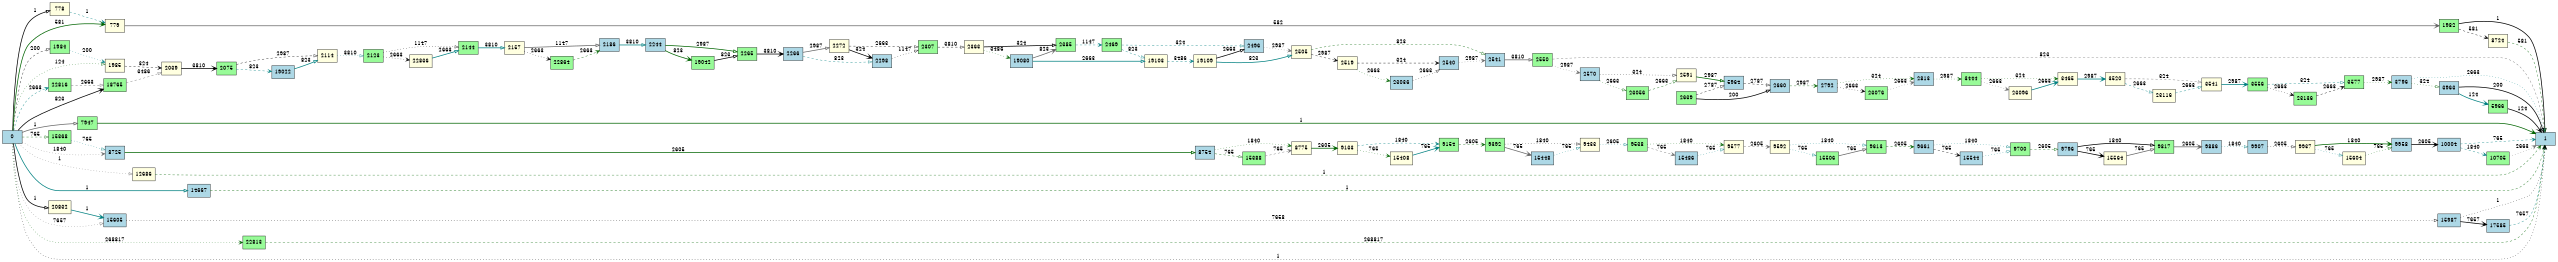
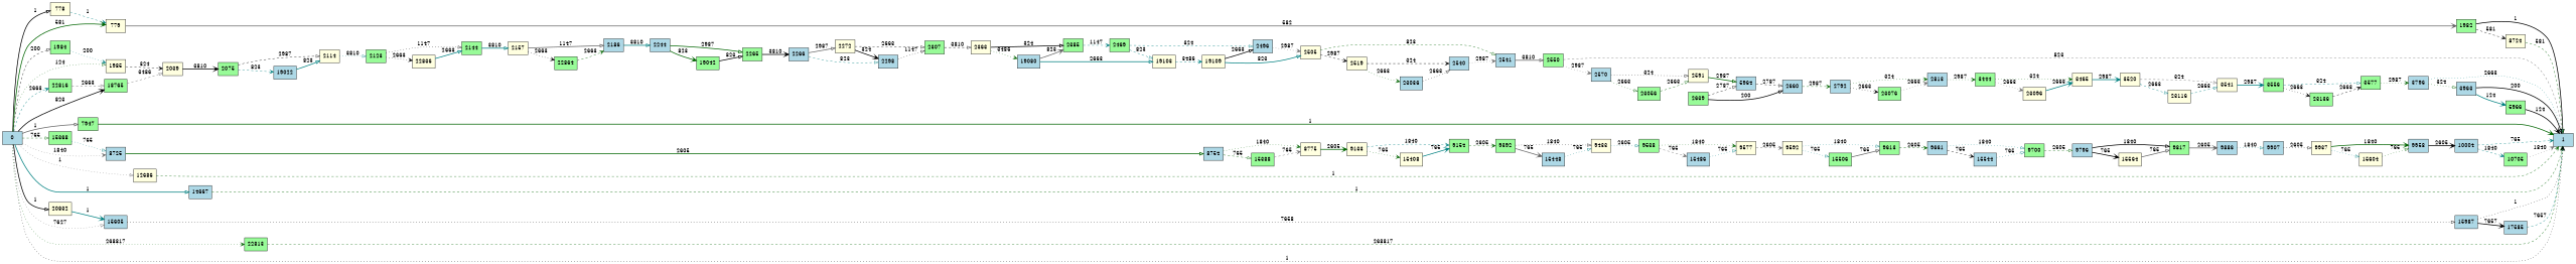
  digraph {
    rankdir=LR
    node [fillcolor=palegreen shape=rectangle style=filled]
    edge [arrowhead=onormal color=black style=dotted]
    778 [fillcolor=lightyellow]
    779 [fillcolor=lightyellow]
    1982
    1 [fillcolor=lightblue]
    8724 [fillcolor=lightyellow]
    1985 [fillcolor=lightyellow]
    1984
    2039 [fillcolor=lightyellow]
    2075
    2114 [fillcolor=lightyellow]
    19022 [fillcolor=lightblue]
    2123
    2144
    22836 [fillcolor=lightyellow]
    2157 [fillcolor=lightyellow]
    2186 [fillcolor=lightblue]
    22864
    2244 [fillcolor=lightblue]
    2265
    19042
    2266 [fillcolor=lightblue]
    2272 [fillcolor=lightyellow]
    2298 [fillcolor=lightblue]
    2307
    2363 [fillcolor=lightyellow]
    2385
    19080 [fillcolor=lightblue]
    2469
    19103 [fillcolor=lightyellow]
    2496 [fillcolor=lightblue]
    19109 [fillcolor=lightyellow]
    2505 [fillcolor=lightyellow]
    2519 [fillcolor=lightyellow]
    2541 [fillcolor=lightblue]
    2540 [fillcolor=lightblue]
    23036 [fillcolor=lightblue]
    2550
    2570 [fillcolor=lightblue]
    2591 [fillcolor=lightyellow]
    23056
    5964 [fillcolor=lightblue]
    2660 [fillcolor=lightblue]
    2639
    2792 [fillcolor=lightblue]
    2813 [fillcolor=lightblue]
    23076
    3444
    3465 [fillcolor=lightyellow]
    23096 [fillcolor=lightyellow]
    3520 [fillcolor=lightyellow]
    3541 [fillcolor=lightyellow]
    23116 [fillcolor=lightyellow]
    3556
    3577
    23136
    3796 [fillcolor=lightblue]
    3963 [fillcolor=lightblue]
    5966
    7947
    8725 [fillcolor=lightblue]
    8754 [fillcolor=lightblue]
    8775 [fillcolor=lightyellow]
    15388
    9133 [fillcolor=lightyellow]
    9154
    15408 [fillcolor=lightyellow]
    9392
    9433 [fillcolor=lightyellow]
    15448 [fillcolor=lightblue]
    9538
    9577 [fillcolor=lightyellow]
    15486 [fillcolor=lightblue]
    9592 [fillcolor=lightyellow]
    9613
    15506
    9661 [fillcolor=lightblue]
    9700
    15544 [fillcolor=lightblue]
    9796 [fillcolor=lightblue]
    9817
    15564 [fillcolor=lightyellow]
    9886 [fillcolor=lightblue]
    9907 [fillcolor=lightblue]
    9937 [fillcolor=lightyellow]
    9958 [fillcolor=lightblue]
    15604 [fillcolor=lightyellow]
    10004 [fillcolor=lightblue]
    10705
    12686 [fillcolor=lightyellow]
    14667 [fillcolor=lightblue]
    15368
    15605 [fillcolor=lightblue]
    15987 [fillcolor=lightblue]
    17585 [fillcolor=lightblue]
    18765
    20832 [fillcolor=lightyellow]
    22813
    22816
    0 [fillcolor=lightblue]
    778 -> 779 [arrowhead=vee color=teal label=1 style=dashed]
    779 -> 1982 [arrowhead=vee color=gray40 label=582 style=bold]
    1982 -> 1 [label=1 style=bold]
    1982 -> 8724 [arrowhead=vee label=581 style=dashed]
    8724 -> 1 [arrowhead=vee color=darkgreen label=581 style=dashed]
    1985 -> 2039 [arrowhead=vee label=324 style=dashed]
    1984 -> 1985 [arrowhead=vee color=teal label=200]
    2039 -> 2075 [arrowhead=vee label=3810 style=bold]
    2075 -> 2114 [label=2987 style=dashed]
    2075 -> 19022 [arrowhead=vee color=teal label=823 style=dashed]
    2114 -> 2123 [color=teal label=3810]
    19022 -> 2114 [color=teal label=823 style=bold]
    2123 -> 2144 [label=1147]
    2123 -> 22836 [arrowhead=vee label=2663]
    2144 -> 2157 [color=teal label=3810 style=bold]
    22836 -> 2144 [color=teal label=2663 style=bold]
    2157 -> 2186 [color=gray40 label=1147 style=bold]
    2157 -> 22864 [arrowhead=vee label=2663]
    2186 -> 2244 [color=teal label=3810 style=bold]
    22864 -> 2186 [arrowhead=vee color=darkgreen label=2663 style=dashed]
    2244 -> 2265 [color=darkgreen label=2987 style=bold]
    2244 -> 19042 [arrowhead=vee color=darkgreen label=823 style=bold]
    2265 -> 2266 [arrowhead=vee label=3810 style=bold]
    19042 -> 2265 [label=823 style=bold]
    2266 -> 2272 [color=gray40 label=2987 style=bold]
    2266 -> 2298 [color=teal label=823 style=dashed]
    2272 -> 2298 [arrowhead=vee label=324 style=bold]
    2272 -> 2307 [label=2663 style=dashed]
    2298 -> 2307 [label=1147]
    2307 -> 2363 [label=3810 style=dashed]
    2363 -> 2385 [label=324 style=bold]
    2363 -> 19080 [arrowhead=vee color=darkgreen label=3486]
    2385 -> 2469 [arrowhead=vee color=teal label=1147 style=dashed]
    19080 -> 2385 [arrowhead=vee color=gray40 label=823 style=bold]
    19080 -> 19103 [color=teal label=2663 style=bold]
    2469 -> 19103 [color=teal label=823 style=dashed]
    2469 -> 2496 [color=teal label=324 style=dashed]
    19103 -> 19109 [arrowhead=vee color=teal label=3486 style=dashed]
    2496 -> 2505 [arrowhead=vee color=gray40 label=2987]
    19109 -> 2496 [label=2663 style=bold]
    19109 -> 2505 [color=teal label=823 style=bold]
    2505 -> 2519 [arrowhead=vee label=2987 style=dashed]
    2505 -> 2541 [color=darkgreen label=823 style=dashed]
    2519 -> 2540 [arrowhead=vee label=324 style=dashed]
    2519 -> 23036 [arrowhead=vee color=darkgreen label=2663]
    2541 -> 2550 [color=gray40 label=3810 style=bold]
    2540 -> 2541 [arrowhead=vee color=gray40 label=2987]
    23036 -> 2540 [label=2663]
    2550 -> 1 [color=gray40 label=823 style=dashed]
    2550 -> 2570 [arrowhead=vee color=gray40 label=2987]
    2570 -> 2591 [label=324]
    2570 -> 23056 [color=darkgreen label=2663]
    2591 -> 5964 [color=darkgreen label=2987 style=bold]
    23056 -> 2591 [color=darkgreen label=2663 style=dashed]
    5964 -> 2660 [label=2787 style=dashed]
    2660 -> 2792 [arrowhead=vee color=darkgreen label=2987 style=dashed]
    2639 -> 5964 [label=2787 style=dashed]
    2639 -> 2660 [label=200 style=bold]
    2792 -> 2813 [arrowhead=vee color=darkgreen label=324]
    2792 -> 23076 [arrowhead=vee label=2663]
    2813 -> 3444 [arrowhead=vee color=darkgreen label=2987]
    23076 -> 2813 [arrowhead=vee color=gray40 label=2663]
    3444 -> 3465 [arrowhead=vee color=darkgreen label=324]
    3444 -> 23096 [arrowhead=vee color=gray40 label=2663]
    3465 -> 3520 [arrowhead=vee color=teal label=2987 style=bold]
    23096 -> 3465 [arrowhead=vee color=teal label=2663 style=bold]
    3520 -> 3541 [color=gray40 label=324 style=dashed]
    3520 -> 23116 [color=teal label=2663 style=dashed]
    3541 -> 3556 [arrowhead=vee color=teal label=2987 style=bold]
    23116 -> 3541 [color=teal label=2663 style=dashed]
    3556 -> 3577 [color=teal label=324 style=dashed]
    3556 -> 23136 [arrowhead=vee label=2663]
    3577 -> 3796 [arrowhead=vee color=darkgreen label=2987]
    23136 -> 3577 [arrowhead=vee label=2663 style=dashed]
    3796 -> 1 [color=teal label=2663]
    3796 -> 3963 [color=darkgreen label=324]
    3963 -> 1 [label=200 style=bold]
    3963 -> 5966 [arrowhead=vee color=teal label=124 style=bold]
    5966 -> 1 [arrowhead=vee label=124 style=bold]
    7947 -> 1 [arrowhead=vee color=darkgreen label=1 style=bold]
    8725 -> 8754 [color=darkgreen label=2605 style=bold]
    8754 -> 8775 [arrowhead=vee color=darkgreen label=1840]
    8754 -> 15388 [color=darkgreen label=765 style=dashed]
    8775 -> 9133 [arrowhead=vee color=darkgreen label=2605 style=bold]
    15388 -> 8775 [arrowhead=vee color=gray40 label=765 style=dashed]
    9133 -> 9154 [arrowhead=vee color=teal label=1840 style=dashed]
    9133 -> 15408 [arrowhead=vee color=darkgreen label=765]
    9154 -> 9392 [arrowhead=vee color=darkgreen label=2605 style=dashed]
    15408 -> 9154 [arrowhead=vee color=teal label=765 style=bold]
    9392 -> 9433 [label=1840]
    9392 -> 15448 [arrowhead=vee color=gray40 label=765 style=bold]
    9433 -> 9538 [color=teal label=2605]
    15448 -> 9433 [color=teal label=765]
    9538 -> 9577 [arrowhead=vee color=darkgreen label=1840]
    9538 -> 15486 [arrowhead=vee color=gray40 label=765 style=dashed]
    9577 -> 9592 [arrowhead=vee color=gray40 label=2605 style=dashed]
    15486 -> 9577 [color=teal label=765]
    9592 -> 9613 [color=teal label=1840]
    9592 -> 15506 [color=teal label=765]
    9613 -> 9661 [arrowhead=vee color=darkgreen label=2605 style=dashed]
    15506 -> 9613 [color=gray40 label=765 style=bold]
    9661 -> 9700 [color=teal label=1840]
    9661 -> 15544 [arrowhead=vee label=765 style=dashed]
    9700 -> 9796 [color=darkgreen label=2605 style=dashed]
    15544 -> 9700 [color=teal label=765]
    9796 -> 9817 [label=1840 style=bold]
    9796 -> 15564 [arrowhead=vee label=765 style=bold]
    9817 -> 9886 [arrowhead=vee color=gray40 label=2605 style=bold]
    15564 -> 9817 [color=gray40 label=765 style=bold]
    9886 -> 9907 [color=teal label=1840]
    9907 -> 9937 [label=2605]
    9937 -> 9958 [arrowhead=vee color=darkgreen label=1840 style=bold]
    9937 -> 15604 [color=teal label=765]
    9958 -> 10004 [arrowhead=vee label=2605 style=bold]
    15604 -> 9958 [color=darkgreen label=765]
    10004 -> 1 [arrowhead=vee color=teal label=765 style=dashed]
    10004 -> 10705 [arrowhead=vee color=teal label=1840 style=dashed]
-   10705 -> 1 [arrowhead=vee color=gray40 label=2663]
+   10705 -> 1 [arrowhead=vee color=gray40 label=1840]
    12686 -> 1 [arrowhead=vee color=darkgreen label=1 style=dashed]
    14667 -> 1 [color=darkgreen label=1 style=dashed]
    15368 -> 8725 [color=teal label=765]
    15605 -> 15987 [label=7658]
    15987 -> 1 [arrowhead=vee label=1]
    15987 -> 17585 [arrowhead=vee label=7657 style=bold]
    17585 -> 1 [color=teal label=7657 style=dashed]
    18765 -> 2039 [color=gray40 label=3486 style=dashed]
    20832 -> 15605 [arrowhead=vee color=teal label=1 style=bold]
    22813 -> 1 [color=darkgreen label=268817 style=dashed]
    22816 -> 18765 [color=gray40 label=2663 style=dashed]
    0 -> 778 [label=1 style=bold]
    0 -> 779 [arrowhead=vee color=darkgreen label=581 style=bold]
    0 -> 1 [arrowhead=vee label=1]
    0 -> 1985 [color=darkgreen label=124]
    0 -> 1984 [label=200 style=dashed]
    0 -> 7947 [color=gray40 label=1 style=bold]
    0 -> 8725 [arrowhead=vee color=gray40 label=1840]
    0 -> 12686 [color=gray40 label=1]
    0 -> 14667 [color=teal label=1 style=bold]
    0 -> 15368 [color=darkgreen label=765 style=dashed]
-   0 -> 15605 [color=gray40 label=7657]
+   0 -> 15605 [color=gray40 label=7627]
    0 -> 18765 [arrowhead=vee label=823 style=bold]
    0 -> 20832 [label=1 style=bold]
    0 -> 22813 [arrowhead=vee color=darkgreen label=268817]
    0 -> 22816 [arrowhead=vee color=teal label=2663 style=dashed]
  }
